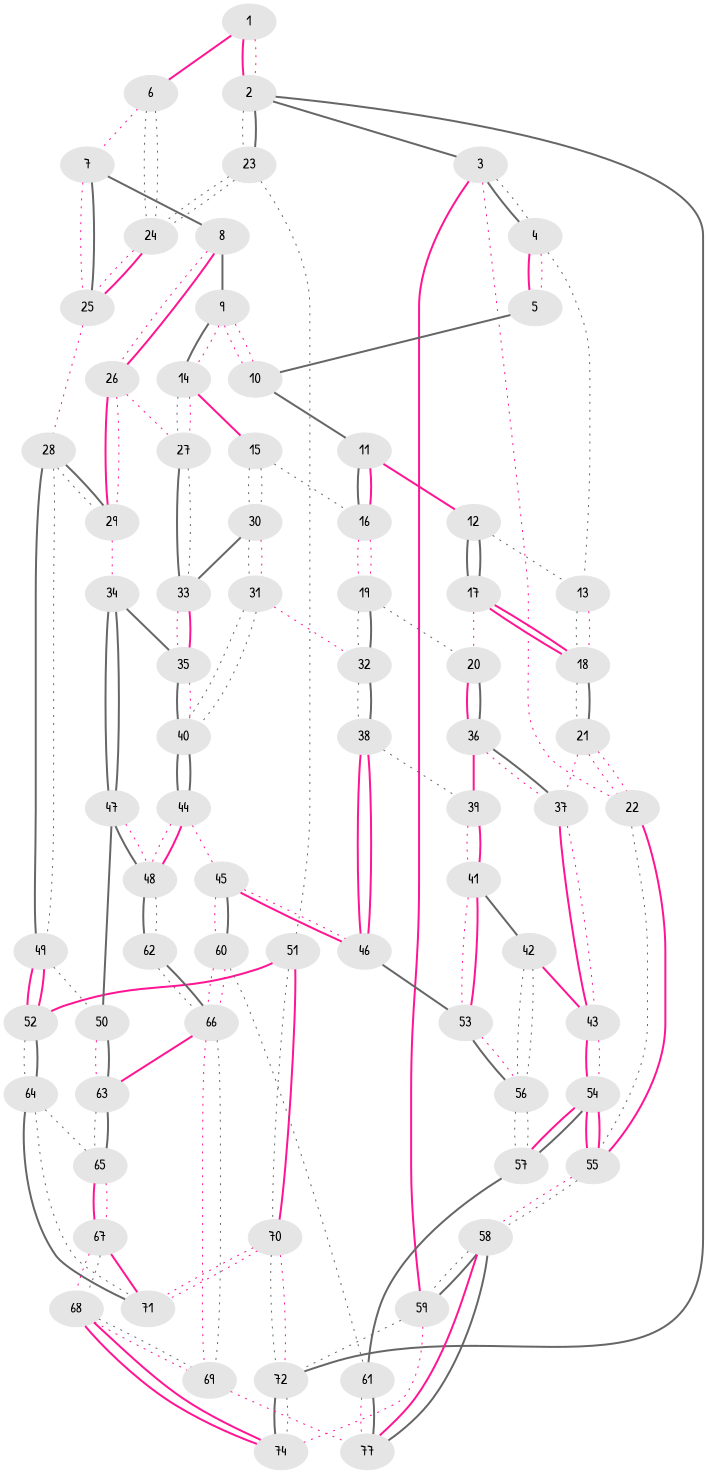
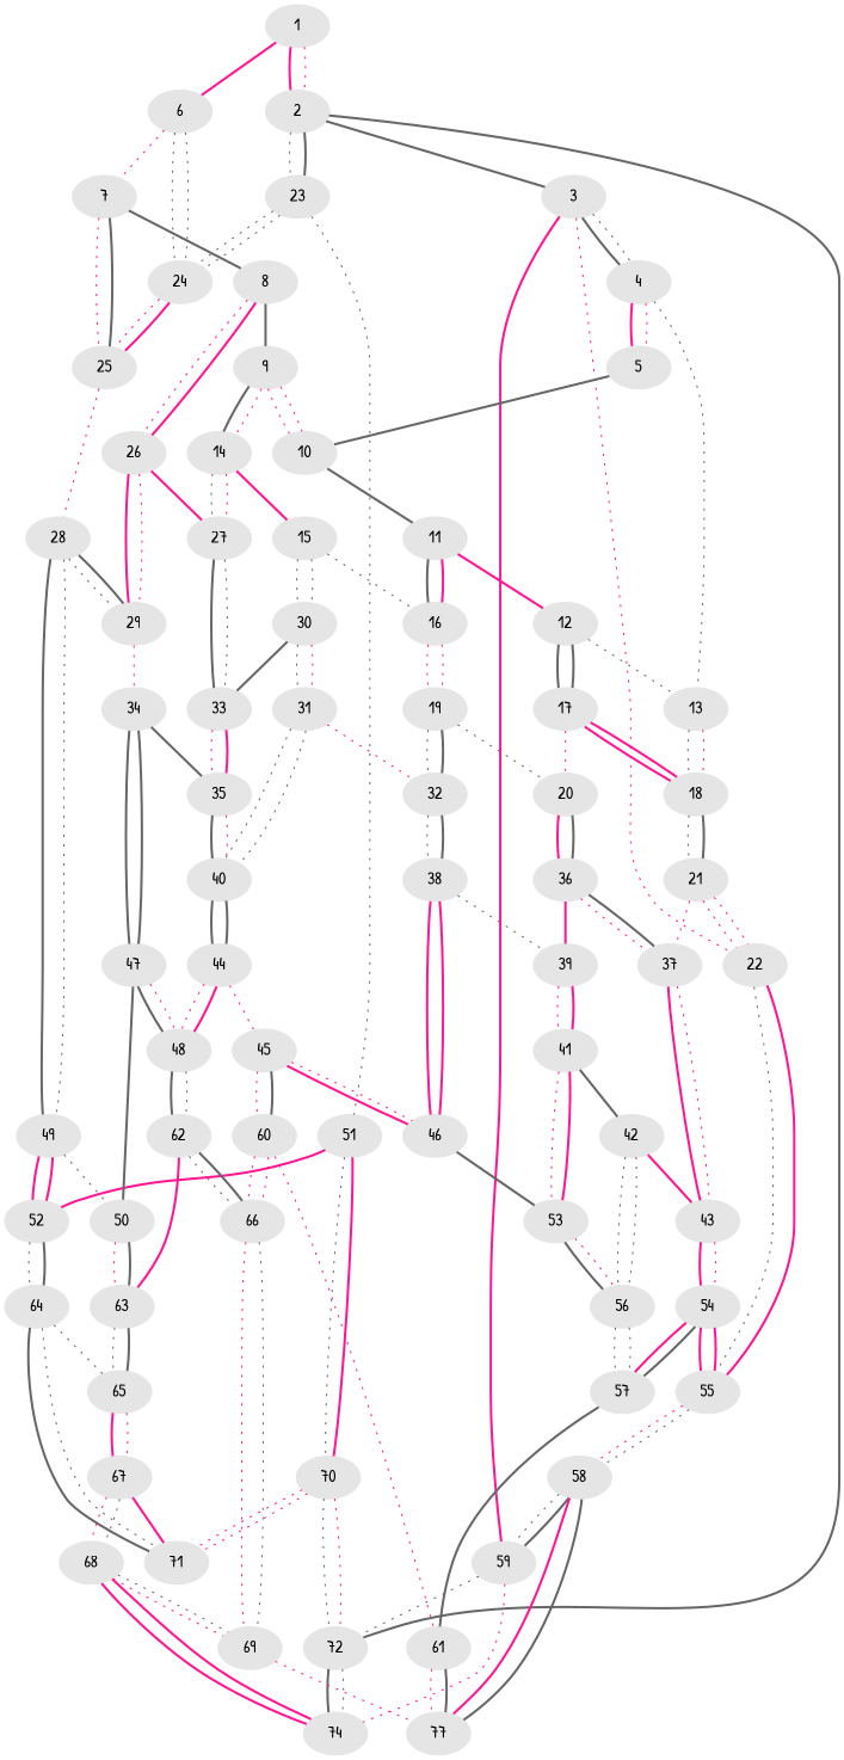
  graph {
    fontname="Patrick Hand"
    node [color=gray90 fontname="Patrick Hand" style=filled]
    edge [color=gray40 fontname="Patrick Hand" style=dotted]
    1
    2
    6
    3
    23
    72
    7
    24
    4
    22
    59
    51
    74
    5
    13
    55
    10
    18
    11
    8
    25
    9
    26
    28
    14
    27
    29
    15
    12
    16
    17
    19
    20
    21
    30
    33
    31
    32
    36
    37
    38
    39
    43
    58
    52
    70
    49
    34
    35
    50
    47
    40
    44
    46
    48
    41
    54
    53
    42
    45
    56
    57
    60
    62
    61
    66
    63
    64
    65
    71
    n71 [label=77]
    69
    67
    68
    1 -- 2 [color=deeppink style=bold]
    1 -- 2 [color=deeppink]
    1 -- 6 [color=deeppink style=bold]
    2 -- 3 [style=bold]
    2 -- 23
    2 -- 23 [style=bold]
    2 -- 72 [style=bold]
    6 -- 7 [color=deeppink]
    6 -- 24
    6 -- 24
    3 -- 4 [style=bold]
    3 -- 4
    3 -- 22 [color=deeppink]
    3 -- 59 [color=deeppink style=bold]
    23 -- 24
    23 -- 24
    23 -- 51
    72 -- 74 [style=bold]
    72 -- 74
    7 -- 8 [style=bold]
    7 -- 25 [color=deeppink]
    7 -- 25 [style=bold]
    24 -- 25 [color=deeppink]
    24 -- 25 [color=deeppink style=bold]
    4 -- 5 [color=deeppink style=bold]
    4 -- 5 [color=deeppink]
    4 -- 13
    22 -- 55
    22 -- 55 [color=deeppink style=bold]
    59 -- 72
    59 -- 74 [color=deeppink]
    51 -- 52 [color=deeppink style=bold]
    51 -- 70
    51 -- 70 [color=deeppink style=bold]
    5 -- 10 [style=bold]
    13 -- 18
    13 -- 18 [color=deeppink]
    55 -- 58 [color=deeppink]
    55 -- 58
    10 -- 11 [style=bold]
    18 -- 21
    18 -- 21 [style=bold]
    11 -- 12 [color=deeppink style=bold]
    11 -- 16 [style=bold]
    11 -- 16 [color=deeppink style=bold]
    8 -- 9 [style=bold]
    8 -- 26 [color=deeppink]
    8 -- 26 [color=deeppink style=bold]
    25 -- 28 [color=deeppink]
    9 -- 10 [color=deeppink]
    9 -- 10 [color=deeppink]
    9 -- 14 [style=bold]
    9 -- 14 [color=deeppink]
-   26 -- 27 [color=deeppink]
+   26 -- 27 [color=deeppink style=bold]
    26 -- 29 [color=deeppink style=bold]
    26 -- 29 [color=deeppink]
    28 -- 29
    28 -- 29 [style=bold]
    28 -- 49 [style=bold]
    28 -- 49
    14 -- 27
    14 -- 27 [color=deeppink]
    14 -- 15 [color=deeppink style=bold]
    27 -- 33 [style=bold]
    27 -- 33
    29 -- 34 [color=deeppink]
    15 -- 16
    15 -- 30
    15 -- 30
    12 -- 13
    12 -- 17 [style=bold]
    12 -- 17 [style=bold]
    16 -- 19 [color=deeppink]
    16 -- 19 [color=deeppink]
    17 -- 18 [color=deeppink style=bold]
    17 -- 18 [color=deeppink style=bold]
    17 -- 20 [color=deeppink]
    19 -- 20
    19 -- 32
    19 -- 32 [style=bold]
    20 -- 36 [color=deeppink style=bold]
    20 -- 36 [style=bold]
    21 -- 22 [color=deeppink]
    21 -- 22 [color=deeppink]
    21 -- 37 [color=deeppink]
    30 -- 33 [style=bold]
    30 -- 31
    30 -- 31 [color=deeppink]
    33 -- 35 [color=deeppink]
    33 -- 35 [color=deeppink style=bold]
    31 -- 32 [color=deeppink]
    31 -- 40
    31 -- 40
    32 -- 38
    32 -- 38 [style=bold]
    36 -- 37 [color=deeppink]
    36 -- 37 [style=bold]
    36 -- 39 [color=deeppink style=bold]
    37 -- 43 [color=deeppink style=bold]
    37 -- 43 [color=deeppink]
    38 -- 39
    38 -- 46 [color=deeppink style=bold]
    38 -- 46 [color=deeppink style=bold]
    39 -- 41 [color=deeppink]
    39 -- 41 [color=deeppink style=bold]
    43 -- 54 [color=deeppink style=bold]
    43 -- 54 [color=deeppink]
    58 -- 59
    58 -- 59 [style=bold]
    58 -- n71 [color=deeppink style=bold]
    58 -- n71 [style=bold]
    52 -- 64
    52 -- 64 [style=bold]
    70 -- 72
    70 -- 72 [color=deeppink]
    70 -- 71 [color=deeppink]
    70 -- 71 [color=deeppink]
    49 -- 52 [color=deeppink style=bold]
    49 -- 52 [color=deeppink style=bold]
    49 -- 50
    34 -- 35 [style=bold]
    34 -- 47 [style=bold]
    34 -- 47 [style=bold]
    35 -- 40 [style=bold]
    35 -- 40 [color=deeppink]
    50 -- 63 [color=deeppink]
    50 -- 63 [style=bold]
    47 -- 50 [style=bold]
    47 -- 48 [style=bold]
    47 -- 48 [color=deeppink]
    40 -- 44 [style=bold]
    40 -- 44 [style=bold]
    44 -- 48 [color=deeppink]
    44 -- 48 [color=deeppink style=bold]
    44 -- 45 [color=deeppink]
    46 -- 53 [style=bold]
    48 -- 62 [style=bold]
    48 -- 62
    41 -- 53 [color=deeppink]
    41 -- 53 [color=deeppink style=bold]
    41 -- 42 [style=bold]
    54 -- 55 [color=deeppink style=bold]
    54 -- 55 [color=deeppink style=bold]
    54 -- 57 [color=deeppink style=bold]
    54 -- 57 [style=bold]
    53 -- 56 [style=bold]
    53 -- 56 [color=deeppink]
    42 -- 43 [color=deeppink style=bold]
    42 -- 56
    42 -- 56
    45 -- 46 [color=deeppink style=bold]
    45 -- 46 [color=deeppink]
    45 -- 60 [color=deeppink]
    45 -- 60 [style=bold]
    56 -- 57
    56 -- 57
    57 -- 61 [style=bold]
-   60 -- 61
+   60 -- 61 [color=deeppink]
    60 -- 66 [color=deeppink]
    60 -- 66 [color=deeppink]
    62 -- 66
    62 -- 66 [style=bold]
-   66 -- 63 [color=deeppink style=bold]
+   62 -- 63 [color=deeppink style=bold]
    61 -- n71 [color=deeppink]
    61 -- n71 [style=bold]
    66 -- 69 [color=deeppink]
    66 -- 69
    63 -- 65
    63 -- 65 [style=bold]
    64 -- 65
    64 -- 71 [style=bold]
    64 -- 71
    65 -- 67 [color=deeppink style=bold]
    65 -- 67 [color=deeppink]
    69 -- n71 [color=deeppink]
    67 -- 71 [color=deeppink style=bold]
    67 -- 68 [color=deeppink]
    67 -- 68
    68 -- 74 [color=deeppink style=bold]
    68 -- 74 [color=deeppink style=bold]
    68 -- 69 [color=deeppink]
    68 -- 69
  }
